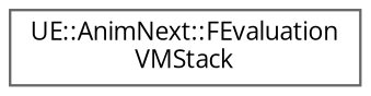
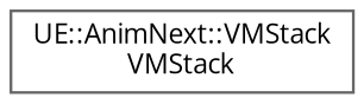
  digraph {
    rankdir=LR
    fontname="Open Sans"
-   n1 [color=grey40 fillcolor=white fontname="Open Sans" fontsize=10 height=0.2 label="UE::AnimNext::FEvaluation\lVMStack" shape=box style=filled width=0.4]
+   n1 [color=grey40 fillcolor=white fontname="Open Sans" fontsize=10 height=0.2 label="UE::AnimNext::VMStack\lVMStack" shape=box style=filled width=0.4]
  }
